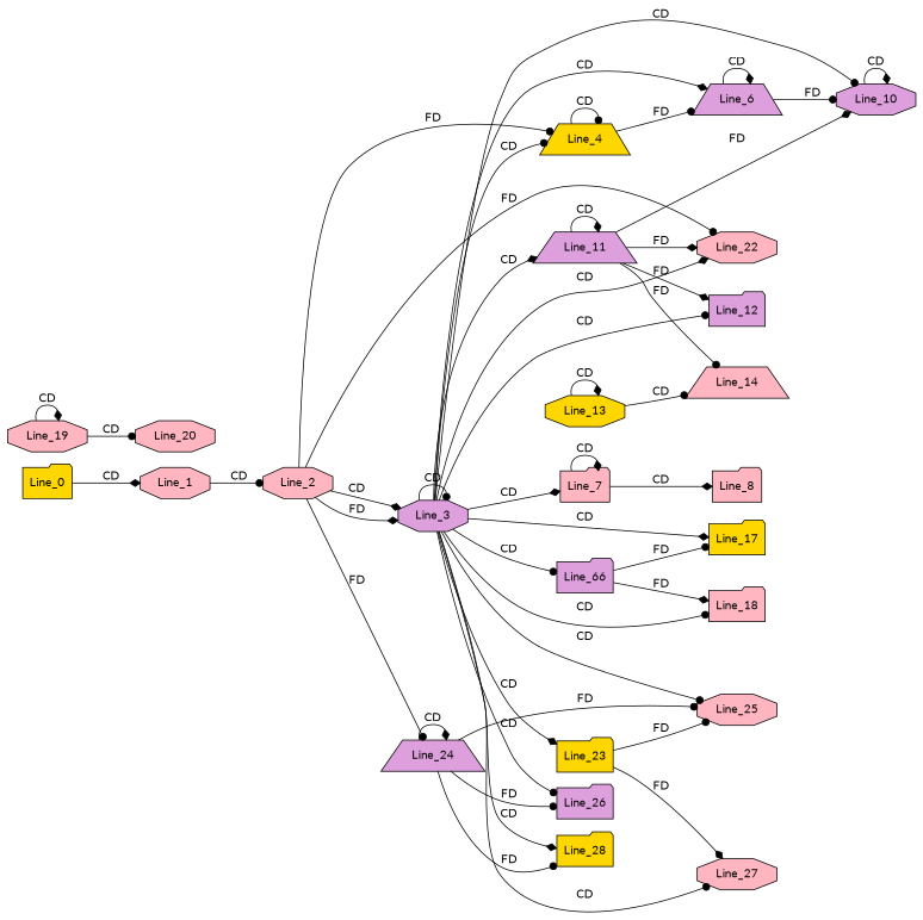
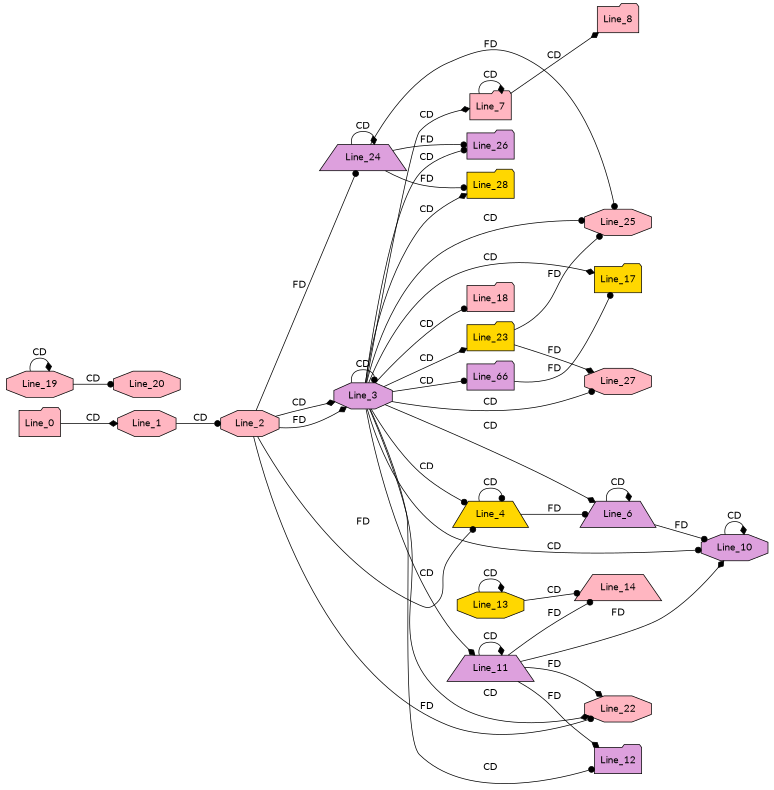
  digraph {
    fontname=Lato
    rankdir=LR
    node [fillcolor=lightpink fontname=Lato shape=octagon style=filled]
    edge [arrowhead=dot fontname=Lato]
    Line_1
-   Line_0 [fillcolor=gold shape=folder]
+   Line_0 [shape=folder]
    Line_2
    Line_3 [fillcolor=plum]
    Line_4 [fillcolor=gold shape=trapezium]
    Line_22
    Line_24 [fillcolor=plum shape=trapezium]
    Line_6 [fillcolor=plum shape=trapezium]
    Line_7 [shape=folder]
    Line_10 [fillcolor=plum]
    Line_11 [fillcolor=plum shape=trapezium]
    Line_12 [fillcolor=plum shape=folder]
    n13 [fillcolor=plum label=Line_66 shape=folder]
    Line_17 [fillcolor=gold shape=folder]
    Line_18 [shape=folder]
    Line_23 [fillcolor=gold shape=folder]
    Line_25
    Line_26 [fillcolor=plum shape=folder]
    Line_27
    Line_28 [fillcolor=gold shape=folder]
    Line_8 [shape=folder]
    Line_14 [shape=trapezium]
    Line_13 [fillcolor=gold]
    Line_19
    Line_20
    Line_1 -> Line_2 [label=CD]
    Line_0 -> Line_1 [arrowhead=diamond label=CD]
    Line_2 -> Line_3 [arrowhead=diamond label=CD]
    Line_2 -> Line_3 [arrowhead=diamond label=FD]
    Line_2 -> Line_4 [label=FD]
    Line_2 -> Line_22 [label=FD]
    Line_2 -> Line_24 [label=FD]
    Line_3 -> Line_3 [label=CD]
    Line_3 -> Line_4 [label=CD]
    Line_3 -> Line_22 [arrowhead=diamond label=CD]
    Line_3 -> Line_6 [arrowhead=diamond label=CD]
    Line_3 -> Line_7 [arrowhead=diamond label=CD]
    Line_3 -> Line_10 [label=CD]
    Line_3 -> Line_11 [arrowhead=diamond label=CD]
    Line_3 -> Line_12 [label=CD]
    Line_3 -> n13 [label=CD]
    Line_3 -> Line_17 [arrowhead=diamond label=CD]
    Line_3 -> Line_18 [label=CD]
    Line_3 -> Line_23 [arrowhead=diamond label=CD]
    Line_3 -> Line_25 [label=CD]
    Line_3 -> Line_26 [label=CD]
    Line_3 -> Line_27 [label=CD]
    Line_3 -> Line_28 [arrowhead=diamond label=CD]
    Line_4 -> Line_4 [label=CD]
    Line_4 -> Line_6 [label=FD]
    Line_24 -> Line_24 [arrowhead=diamond label=CD]
    Line_24 -> Line_25 [label=FD]
    Line_24 -> Line_26 [label=FD]
    Line_24 -> Line_28 [label=FD]
    Line_6 -> Line_6 [arrowhead=diamond label=CD]
    Line_6 -> Line_10 [label=FD]
    Line_7 -> Line_7 [arrowhead=diamond label=CD]
    Line_7 -> Line_8 [arrowhead=diamond label=CD]
    Line_10 -> Line_10 [arrowhead=diamond label=CD]
    Line_11 -> Line_22 [arrowhead=diamond label=FD]
    Line_11 -> Line_10 [arrowhead=diamond label=FD]
    Line_11 -> Line_11 [arrowhead=diamond label=CD]
    Line_11 -> Line_12 [arrowhead=diamond label=FD]
    Line_11 -> Line_14 [label=FD]
    n13 -> Line_17 [label=FD]
-   n13 -> Line_18 [arrowhead=diamond label=FD]
    Line_23 -> Line_25 [label=FD]
    Line_23 -> Line_27 [arrowhead=diamond label=FD]
    Line_13 -> Line_14 [label=CD]
    Line_13 -> Line_13 [arrowhead=diamond label=CD]
    Line_19 -> Line_19 [arrowhead=diamond label=CD]
    Line_19 -> Line_20 [label=CD]
  }
